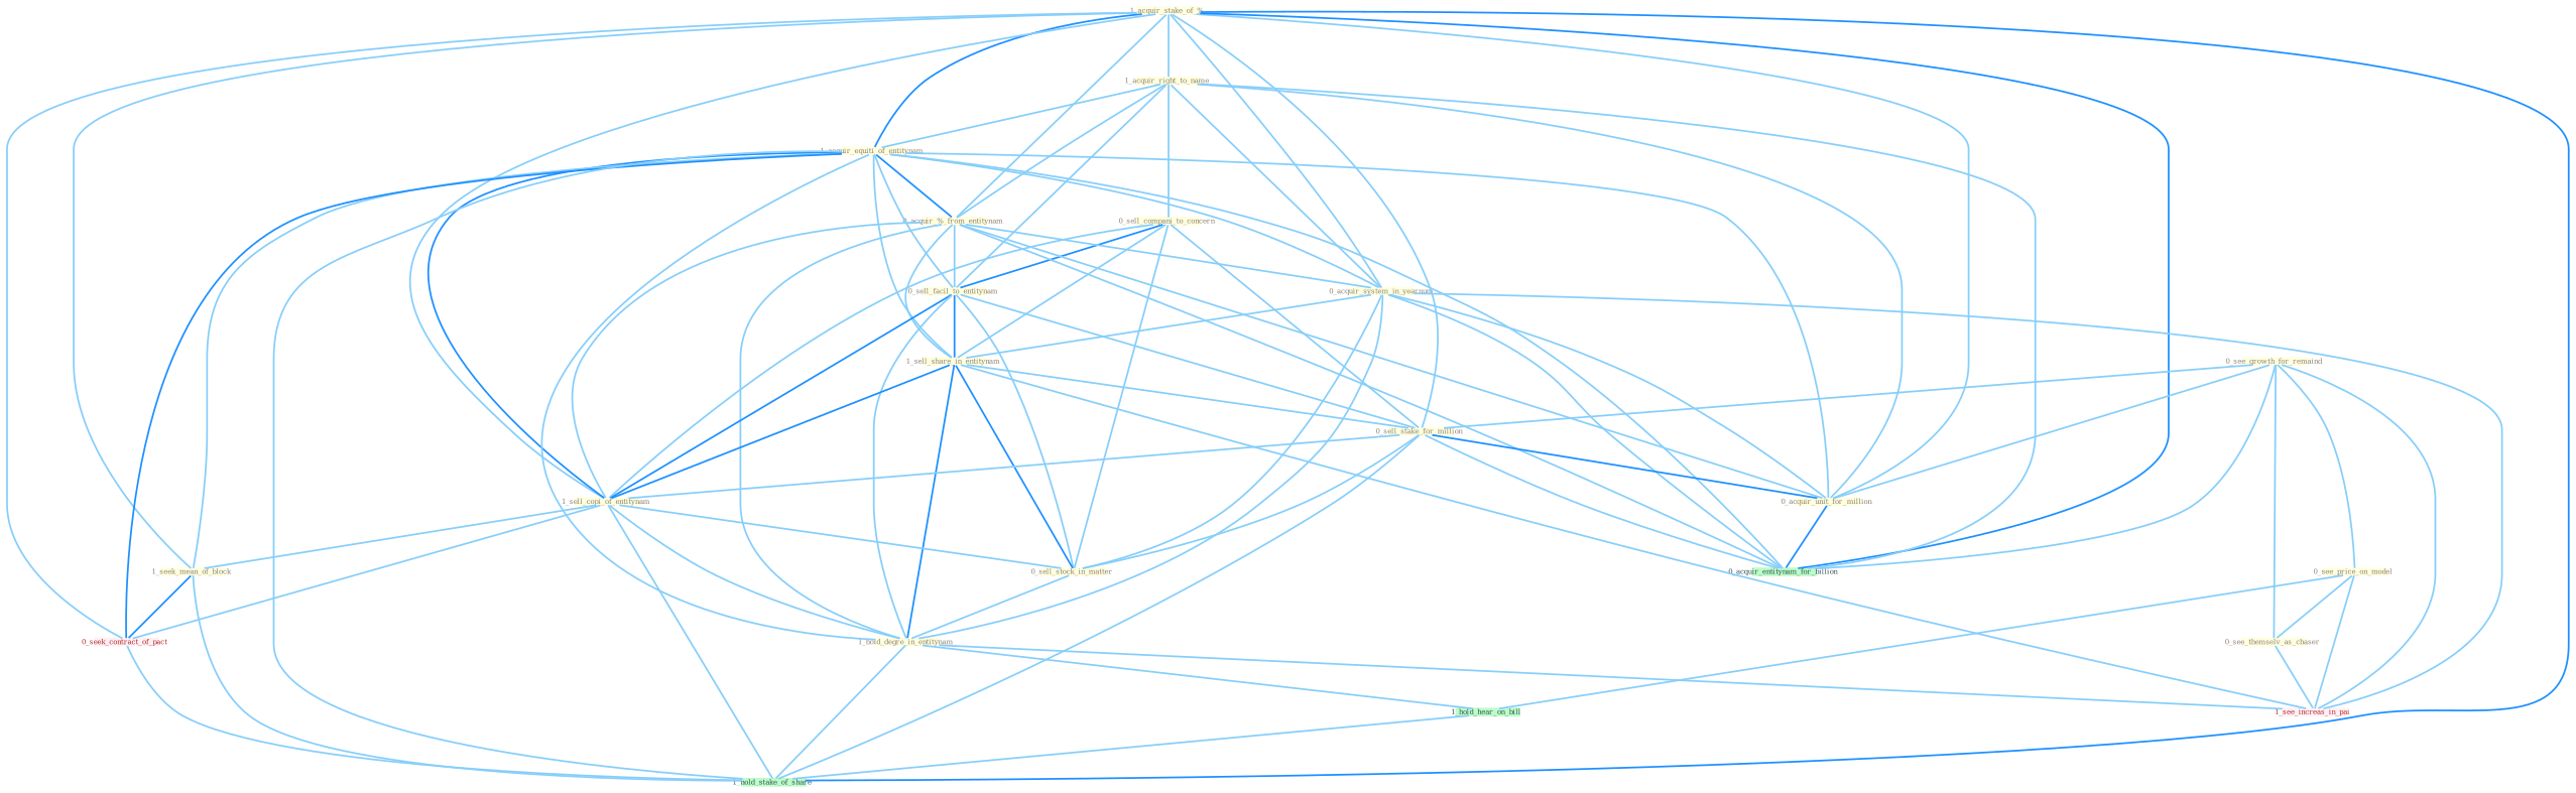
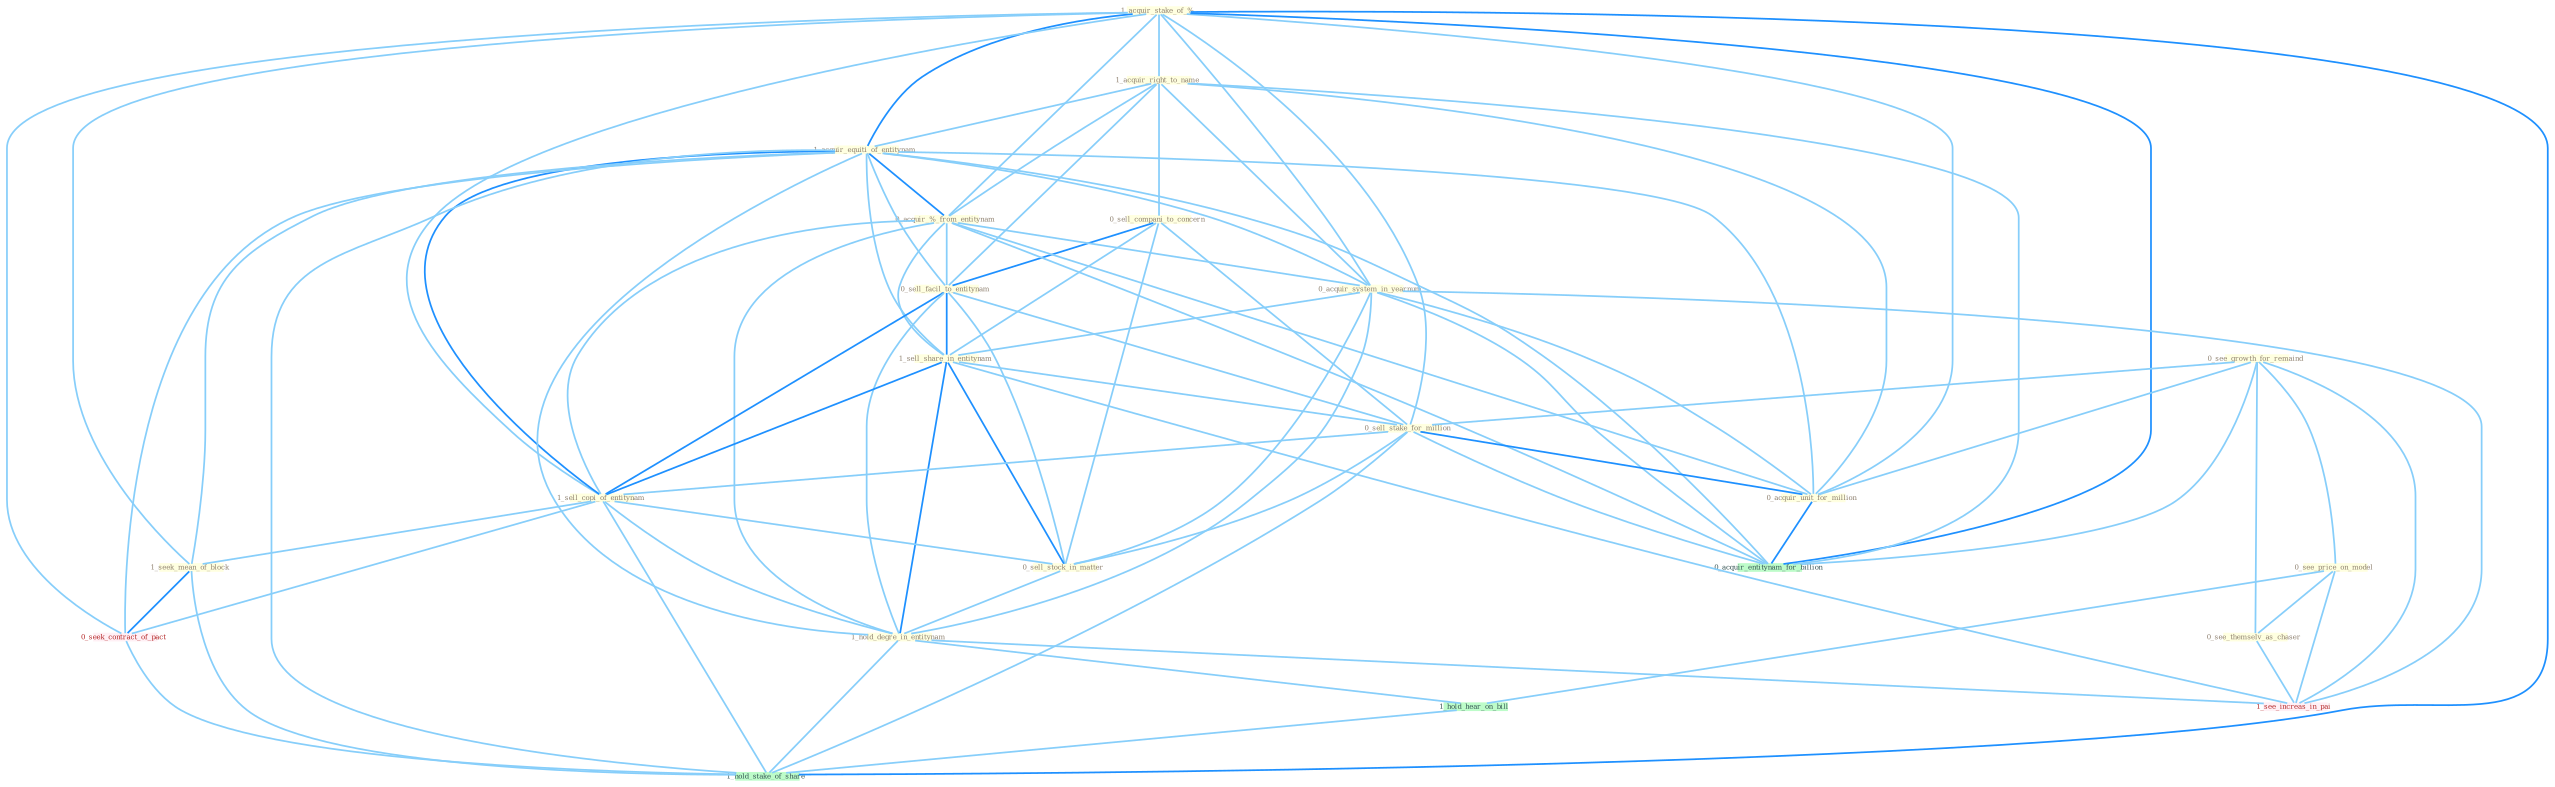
  graph {
    node [color="#ffffe0" fixedsize=true fontcolor="#8b7d6b" fontsize=4 shape=polygon style=filled]
    edge [color="#87cefa" w=1]
    "1_acquir_stake_of_% " [height=.06 width=.5]
    "0_see_growth_for_remaind " [height=.06 width=.5]
    "1_acquir_right_to_name " [height=.06 width=.5]
    "0_sell_compani_to_concern " [height=.06 width=.5]
    "1_acquir_equiti_of_entitynam " [height=.06 width=.5]
    "0_acquir_%_from_entitynam " [height=.06 width=.5]
    "0_see_price_on_model " [height=.06 width=.5]
    "0_acquir_system_in_yearnum " [height=.06 width=.5]
    "0_sell_facil_to_entitynam " [height=.06 width=.5]
    "1_sell_share_in_entitynam " [height=.06 width=.5]
    "0_sell_stake_for_million " [height=.06 width=.5]
    "1_sell_copi_of_entitynam " [height=.06 width=.5]
    "0_acquir_unit_for_million " [height=.06 width=.5]
    "0_see_themselv_as_chaser " [height=.06 width=.5]
    "1_seek_mean_of_block " [height=.06 width=.5]
    "0_sell_stock_in_matter " [height=.06 width=.5]
    "1_hold_degre_in_entitynam " [height=.06 width=.5]
    "0_seek_contract_of_pact " [color="#fff0f5" fontcolor="#b22222" height=.06 width=.5]
    "1_see_increas_in_pai " [color="#fff0f5" fontcolor="#b22222" height=.06 width=.5]
    "0_acquir_entitynam_for_billion " [color="#BDFCC9" fontcolor="#2f4f4f" height=.06 width=.5]
    "1_hold_stake_of_share " [color="#BDFCC9" fontcolor="#2f4f4f" height=.06 width=.5]
    "1_hold_hear_on_bill " [color="#BDFCC9" fontcolor="#2f4f4f" height=.06 width=.5]
    subgraph sub_1 {
      "1_acquir_stake_of_% "
      "0_see_growth_for_remaind "
      "1_acquir_right_to_name "
      "0_sell_compani_to_concern "
      "1_acquir_equiti_of_entitynam "
      "0_acquir_%_from_entitynam "
      "0_see_price_on_model "
      "0_acquir_system_in_yearnum "
      "0_sell_facil_to_entitynam "
      "1_sell_share_in_entitynam "
      "0_sell_stake_for_million "
      "1_sell_copi_of_entitynam "
      "0_acquir_unit_for_million "
      "0_see_themselv_as_chaser "
      "1_seek_mean_of_block "
      "0_sell_stock_in_matter "
      "1_hold_degre_in_entitynam "
    }
    subgraph sub_2 {
      "0_seek_contract_of_pact "
      "1_see_increas_in_pai "
    }
    "1_acquir_stake_of_% " -- "1_acquir_right_to_name "
    "1_acquir_stake_of_% " -- "1_acquir_equiti_of_entitynam " [color="#1e90ff" w=2]
    "1_acquir_stake_of_% " -- "0_acquir_%_from_entitynam "
    "1_acquir_stake_of_% " -- "0_acquir_system_in_yearnum "
    "1_acquir_stake_of_% " -- "0_sell_stake_for_million "
    "1_acquir_stake_of_% " -- "1_sell_copi_of_entitynam "
    "1_acquir_stake_of_% " -- "0_acquir_unit_for_million "
    "1_acquir_stake_of_% " -- "1_seek_mean_of_block "
    "1_acquir_stake_of_% " -- "0_seek_contract_of_pact "
    "1_acquir_stake_of_% " -- "0_acquir_entitynam_for_billion " [color="#1e90ff"]
    "1_acquir_stake_of_% " -- "1_hold_stake_of_share " [color="#1e90ff" w=2]
    "0_see_growth_for_remaind " -- "0_see_price_on_model "
    "0_see_growth_for_remaind " -- "0_sell_stake_for_million "
    "0_see_growth_for_remaind " -- "0_acquir_unit_for_million "
    "0_see_growth_for_remaind " -- "0_see_themselv_as_chaser "
    "0_see_growth_for_remaind " -- "1_see_increas_in_pai "
    "0_see_growth_for_remaind " -- "0_acquir_entitynam_for_billion "
    "1_acquir_right_to_name " -- "0_sell_compani_to_concern "
    "1_acquir_right_to_name " -- "1_acquir_equiti_of_entitynam "
    "1_acquir_right_to_name " -- "0_acquir_%_from_entitynam "
    "1_acquir_right_to_name " -- "0_acquir_system_in_yearnum "
    "1_acquir_right_to_name " -- "0_sell_facil_to_entitynam "
    "1_acquir_right_to_name " -- "0_acquir_unit_for_million "
    "1_acquir_right_to_name " -- "0_acquir_entitynam_for_billion "
    "0_sell_compani_to_concern " -- "0_sell_facil_to_entitynam " [color="#1e90ff" w=2]
    "0_sell_compani_to_concern " -- "1_sell_share_in_entitynam "
    "0_sell_compani_to_concern " -- "0_sell_stake_for_million "
-   "0_sell_compani_to_concern " -- "1_sell_copi_of_entitynam "
    "0_sell_compani_to_concern " -- "0_sell_stock_in_matter "
    "1_acquir_equiti_of_entitynam " -- "0_acquir_%_from_entitynam " [color="#1e90ff" w=2]
    "1_acquir_equiti_of_entitynam " -- "0_acquir_system_in_yearnum "
    "1_acquir_equiti_of_entitynam " -- "0_sell_facil_to_entitynam "
    "1_acquir_equiti_of_entitynam " -- "1_sell_share_in_entitynam "
    "1_acquir_equiti_of_entitynam " -- "1_sell_copi_of_entitynam " [color="#1e90ff" w=2]
    "1_acquir_equiti_of_entitynam " -- "0_acquir_unit_for_million "
    "1_acquir_equiti_of_entitynam " -- "1_seek_mean_of_block "
    "1_acquir_equiti_of_entitynam " -- "1_hold_degre_in_entitynam "
-   "1_acquir_equiti_of_entitynam " -- "0_seek_contract_of_pact " [color="#1e90ff"]
+   "1_acquir_equiti_of_entitynam " -- "0_seek_contract_of_pact "
    "1_acquir_equiti_of_entitynam " -- "0_acquir_entitynam_for_billion "
    "1_acquir_equiti_of_entitynam " -- "1_hold_stake_of_share "
    "0_acquir_%_from_entitynam " -- "0_acquir_system_in_yearnum "
    "0_acquir_%_from_entitynam " -- "0_sell_facil_to_entitynam "
    "0_acquir_%_from_entitynam " -- "1_sell_share_in_entitynam "
    "0_acquir_%_from_entitynam " -- "1_sell_copi_of_entitynam "
    "0_acquir_%_from_entitynam " -- "0_acquir_unit_for_million "
    "0_acquir_%_from_entitynam " -- "1_hold_degre_in_entitynam "
    "0_acquir_%_from_entitynam " -- "0_acquir_entitynam_for_billion "
    "0_see_price_on_model " -- "0_see_themselv_as_chaser "
    "0_see_price_on_model " -- "1_see_increas_in_pai "
    "0_see_price_on_model " -- "1_hold_hear_on_bill "
    "0_acquir_system_in_yearnum " -- "1_sell_share_in_entitynam "
    "0_acquir_system_in_yearnum " -- "0_acquir_unit_for_million "
    "0_acquir_system_in_yearnum " -- "0_sell_stock_in_matter "
    "0_acquir_system_in_yearnum " -- "1_hold_degre_in_entitynam "
    "0_acquir_system_in_yearnum " -- "1_see_increas_in_pai "
    "0_acquir_system_in_yearnum " -- "0_acquir_entitynam_for_billion "
    "0_sell_facil_to_entitynam " -- "1_sell_share_in_entitynam " [color="#1e90ff" w=2]
    "0_sell_facil_to_entitynam " -- "0_sell_stake_for_million "
    "0_sell_facil_to_entitynam " -- "1_sell_copi_of_entitynam " [color="#1e90ff" w=2]
    "0_sell_facil_to_entitynam " -- "0_sell_stock_in_matter "
    "0_sell_facil_to_entitynam " -- "1_hold_degre_in_entitynam "
    "1_sell_share_in_entitynam " -- "0_sell_stake_for_million "
    "1_sell_share_in_entitynam " -- "1_sell_copi_of_entitynam " [color="#1e90ff" w=2]
    "1_sell_share_in_entitynam " -- "0_sell_stock_in_matter " [color="#1e90ff" w=2]
    "1_sell_share_in_entitynam " -- "1_hold_degre_in_entitynam " [color="#1e90ff" w=2]
    "1_sell_share_in_entitynam " -- "1_see_increas_in_pai "
    "0_sell_stake_for_million " -- "1_sell_copi_of_entitynam "
    "0_sell_stake_for_million " -- "0_acquir_unit_for_million " [color="#1e90ff" w=2]
    "0_sell_stake_for_million " -- "0_sell_stock_in_matter "
    "0_sell_stake_for_million " -- "0_acquir_entitynam_for_billion "
    "0_sell_stake_for_million " -- "1_hold_stake_of_share "
    "1_sell_copi_of_entitynam " -- "1_seek_mean_of_block "
    "1_sell_copi_of_entitynam " -- "0_sell_stock_in_matter "
    "1_sell_copi_of_entitynam " -- "1_hold_degre_in_entitynam "
    "1_sell_copi_of_entitynam " -- "0_seek_contract_of_pact "
    "1_sell_copi_of_entitynam " -- "1_hold_stake_of_share "
    "0_acquir_unit_for_million " -- "0_acquir_entitynam_for_billion " [color="#1e90ff" w=2]
    "0_see_themselv_as_chaser " -- "1_see_increas_in_pai "
    "1_seek_mean_of_block " -- "0_seek_contract_of_pact " [color="#1e90ff" w=2]
    "1_seek_mean_of_block " -- "1_hold_stake_of_share "
    "0_sell_stock_in_matter " -- "1_hold_degre_in_entitynam "
    "1_hold_degre_in_entitynam " -- "1_see_increas_in_pai "
    "1_hold_degre_in_entitynam " -- "1_hold_stake_of_share "
    "1_hold_degre_in_entitynam " -- "1_hold_hear_on_bill "
    "0_seek_contract_of_pact " -- "1_hold_stake_of_share "
    "1_hold_hear_on_bill " -- "1_hold_stake_of_share "
  }
